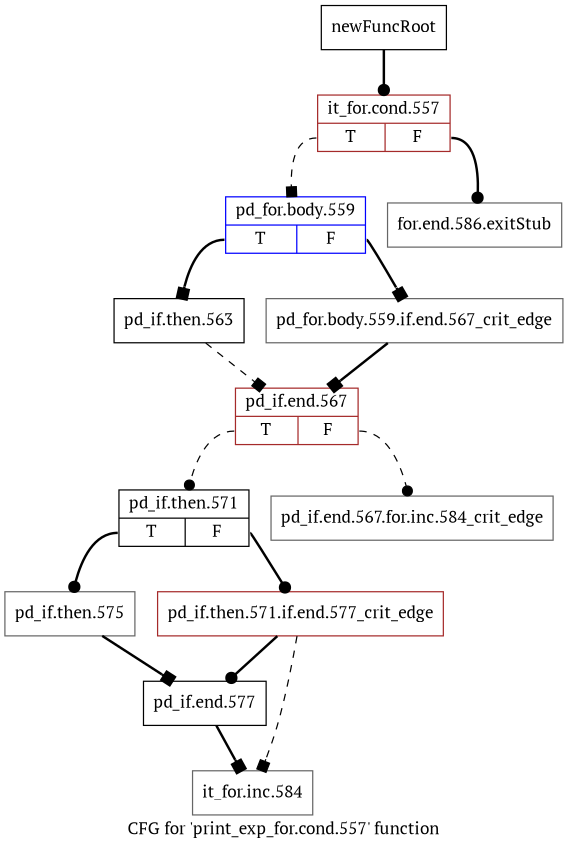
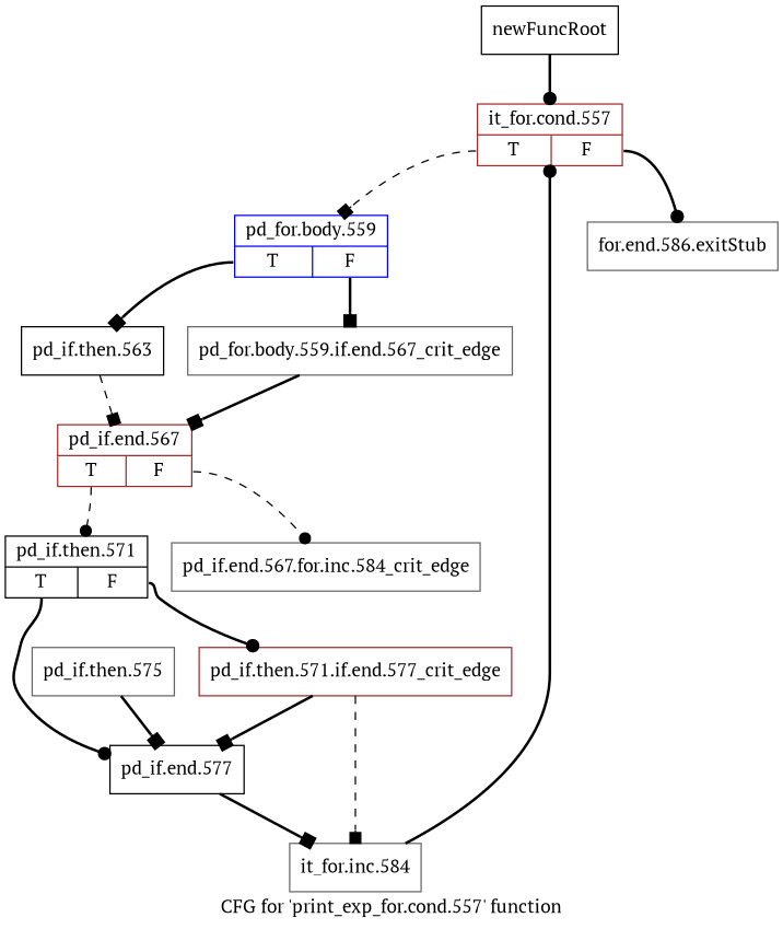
  digraph {
    fontname="PT Serif"
    label="CFG for 'print_exp_for.cond.557' function"
    node [color=gray40 fontname="PT Serif" shape=record]
    edge [arrowhead=box fontname="PT Serif" style=bold]
    n1 [color=black label="{newFuncRoot}"]
    n2 [color=brown label="{it_for.cond.557|{<s0>T|<s1>F}}"]
    n3 [label="{for.end.586.exitStub}"]
    n4 [color=blue label="{pd_for.body.559|{<s0>T|<s1>F}}"]
    n5 [color=black label="{pd_if.then.563}"]
    n6 [label="{pd_for.body.559.if.end.567_crit_edge}"]
    n7 [color=brown label="{pd_if.end.567|{<s0>T|<s1>F}}"]
    n8 [color=black label="{pd_if.then.571|{<s0>T|<s1>F}}"]
    n9 [label="{pd_if.end.567.for.inc.584_crit_edge}"]
    n10 [label="{pd_if.then.575}"]
    n11 [color=brown label="{pd_if.then.571.if.end.577_crit_edge}"]
    n12 [color=black label="{pd_if.end.577}"]
    n13 [label="{it_for.inc.584}"]
    n1 -> n2 [arrowhead=dot]
    n2 -> n3 [arrowhead=dot tailport=s1]
    n2 -> n4 [style=dashed tailport=s0]
    n4 -> n5 [tailport=s0]
    n4 -> n6 [tailport=s1]
    n5 -> n7 [style=dashed]
    n6 -> n7
    n7 -> n8 [arrowhead=dot style=dashed tailport=s0]
    n7 -> n9 [arrowhead=dot style=dashed tailport=s1]
-   n8 -> n10 [arrowhead=dot tailport=s0]
+   n8 -> n12 [arrowhead=dot tailport=s0]
    n8 -> n11 [arrowhead=dot tailport=s1]
    n10 -> n12
-   n11 -> n12 [arrowhead=dot]
+   n11 -> n12
    n11 -> n13 [style=dashed]
    n12 -> n13
+   n13 -> n2 [arrowhead=dot]
  }
